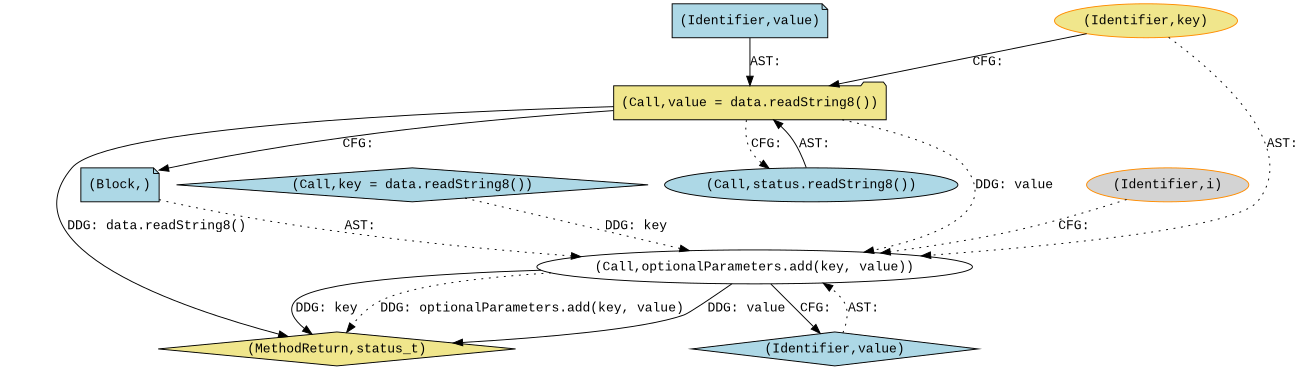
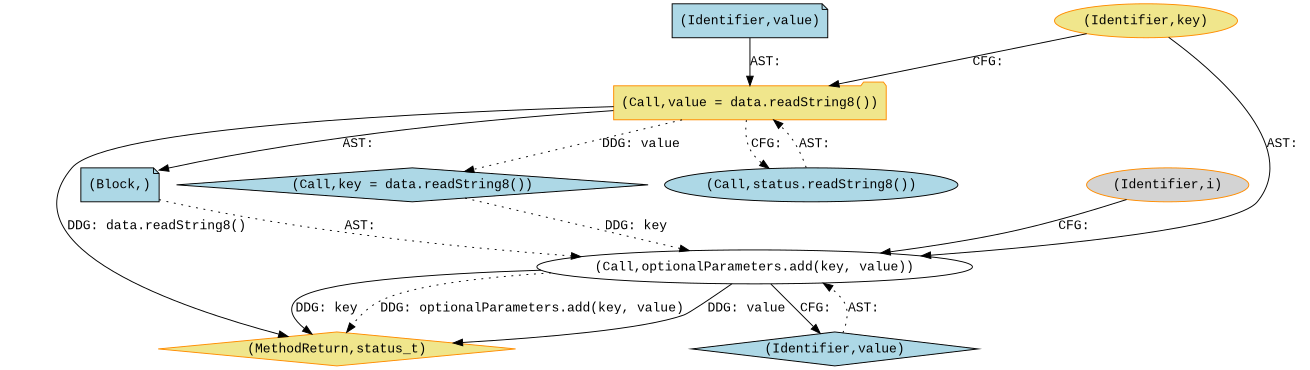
  digraph {
    fontname="Liberation Mono"
    node [color=black fillcolor=lightblue fontname="Liberation Mono" shape=ellipse style=filled]
    edge [fontname="Liberation Mono" style=dotted]
-   n1 [fillcolor=khaki label="(Call,value = data.readString8())" shape=folder]
+   n1 [color=darkorange fillcolor=khaki label="(Call,value = data.readString8())" shape=folder]
    n2 [fillcolor=white label="(Call,optionalParameters.add(key, value))"]
-   n3 [fillcolor=khaki label="(MethodReturn,status_t)" shape=diamond]
+   n3 [color=darkorange fillcolor=khaki label="(MethodReturn,status_t)" shape=diamond]
    n4 [label="(Block,)" shape=note]
    n5 [label="(Call,status.readString8())"]
    n6 [label="(Identifier,value)" shape=diamond]
    n7 [color=darkorange fillcolor=khaki label="(Identifier,key)"]
    n8 [color=darkorange fillcolor=lightgrey label="(Identifier,i)"]
    n9 [label="(Call,key = data.readString8())" shape=diamond]
    n10 [label="(Identifier,value)" shape=note]
-   n1 -> n2 [label="DDG: value"]
+   n1 -> n9 [label="DDG: value"]
    n1 -> n3 [label="DDG: data.readString8()" style=solid]
-   n1 -> n4 [label="CFG: " style=solid]
+   n1 -> n4 [label="AST: " style=solid]
    n1 -> n5 [label="CFG: "]
    n2 -> n3 [label="DDG: optionalParameters.add(key, value)"]
    n2 -> n3 [label="DDG: value" style=solid]
    n2 -> n3 [label="DDG: key" style=solid]
    n2 -> n6 [label="CFG: " style=solid]
    n4 -> n2 [label="AST: "]
-   n5 -> n1 [label="AST: " style=solid]
+   n5 -> n1 [label="AST: "]
    n6 -> n2 [label="AST: "]
    n7 -> n1 [label="CFG: " style=solid]
-   n7 -> n2 [label="AST: "]
-   n8 -> n2 [label="CFG: "]
+   n7 -> n2 [label="AST: " style=solid]
+   n8 -> n2 [label="CFG: " style=solid]
    n9 -> n2 [label="DDG: key"]
    n10 -> n1 [label="AST: " style=solid]
  }
